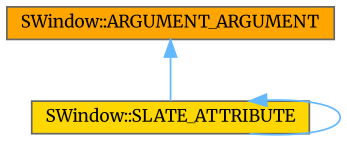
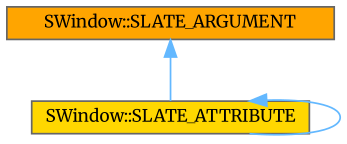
  digraph {
    rankdir=TB
    fontname=Merriweather
    node [fontname=Merriweather fontsize=10 shape=box style=filled]
    edge [color=steelblue1 dir=back fontname=Merriweather fontsize=10 labelfontname=Helvetica labelfontsize=10 style=solid]
-   n1 [color=gray40 fillcolor=orange fontcolor=black height=0.2 label="SWindow::ARGUMENT_ARGUMENT" width=0.4]
+   n1 [color=gray40 fillcolor=orange fontcolor=black height=0.2 label="SWindow::SLATE_ARGUMENT" width=0.4]
    n2 [color=grey40 fillcolor=gold height=0.2 label="SWindow::SLATE_ATTRIBUTE" width=0.4]
    n1 -> n2
    n2 -> n2
  }
